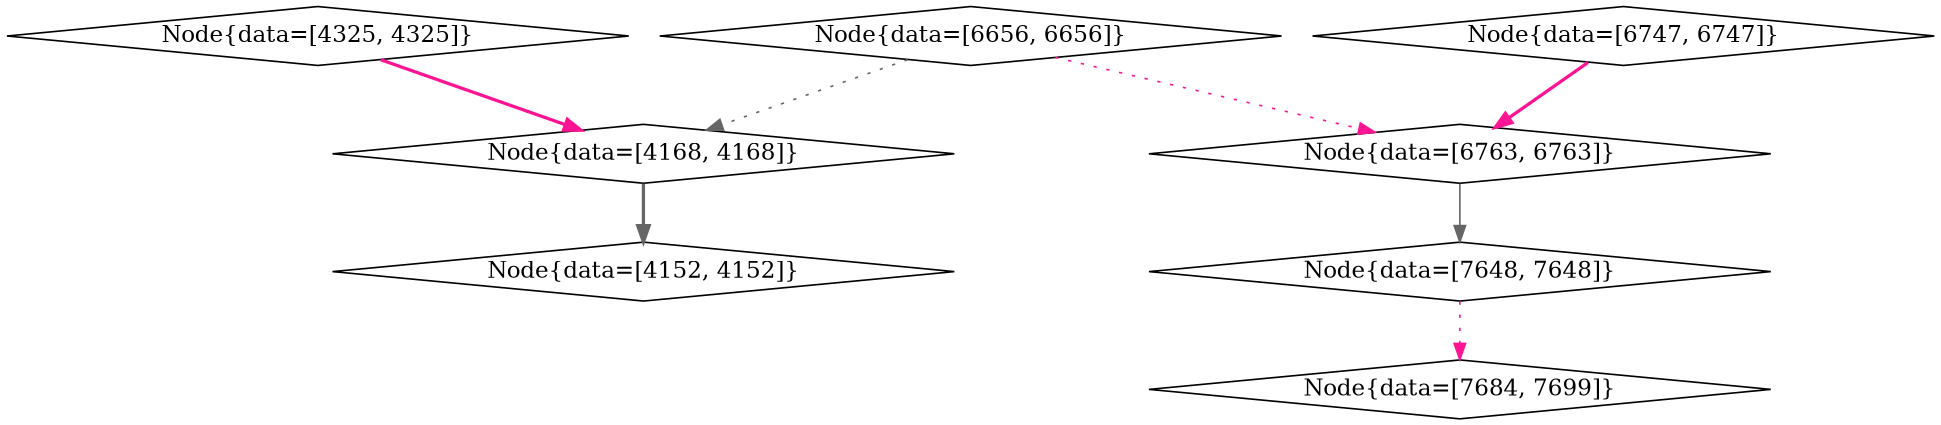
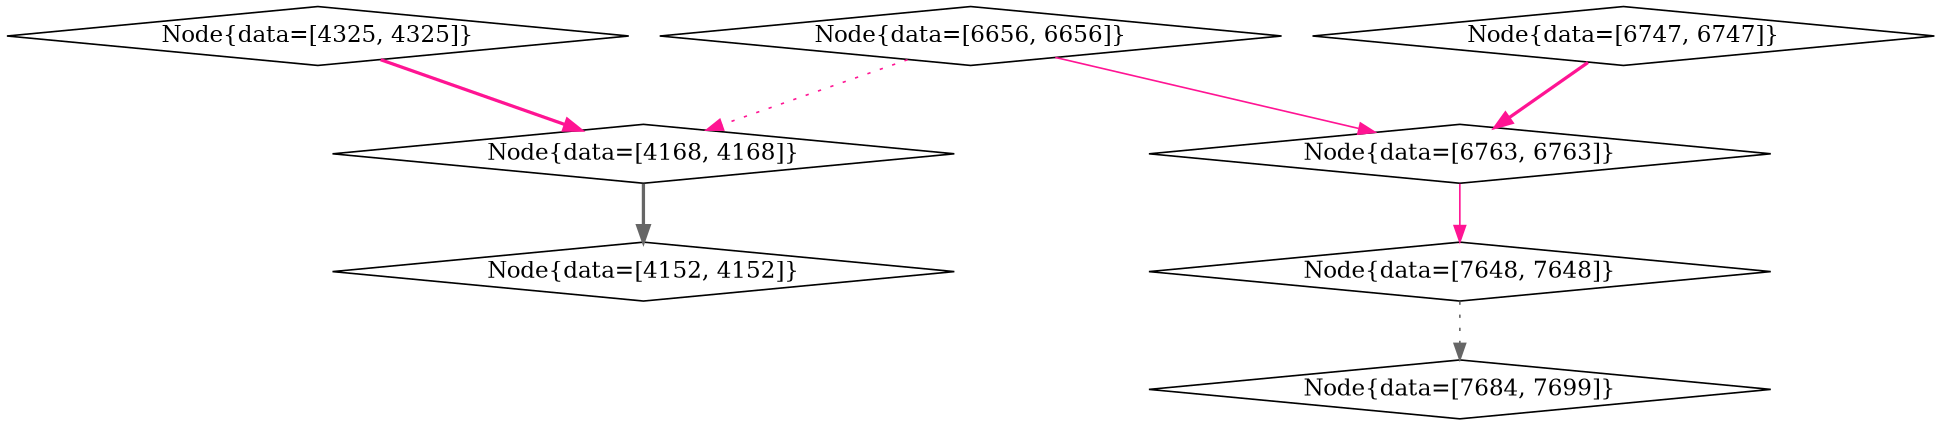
  digraph {
    node [shape=diamond]
    edge [color=deeppink style=bold]
    n1 [label="Node{data=[6656, 6656]}"]
    n2 [label="Node{data=[4168, 4168]}"]
    n3 [label="Node{data=[6763, 6763]}"]
    n4 [label="Node{data=[4152, 4152]}"]
    n5 [label="Node{data=[7648, 7648]}"]
    n6 [label="Node{data=[4325, 4325]}"]
    n7 [label="Node{data=[6747, 6747]}"]
    n8 [label="Node{data=[7684, 7699]}"]
-   n1 -> n2 [color=gray40 style=dotted]
-   n1 -> n3 [style=dotted]
+   n1 -> n2 [style=dotted]
+   n1 -> n3 [style=solid]
    n2 -> n4 [color=gray40]
-   n3 -> n5 [color=gray40 style=solid]
-   n5 -> n8 [style=dotted]
+   n3 -> n5 [style=solid]
+   n5 -> n8 [color=gray40 style=dotted]
    n6 -> n2
    n7 -> n3
  }
